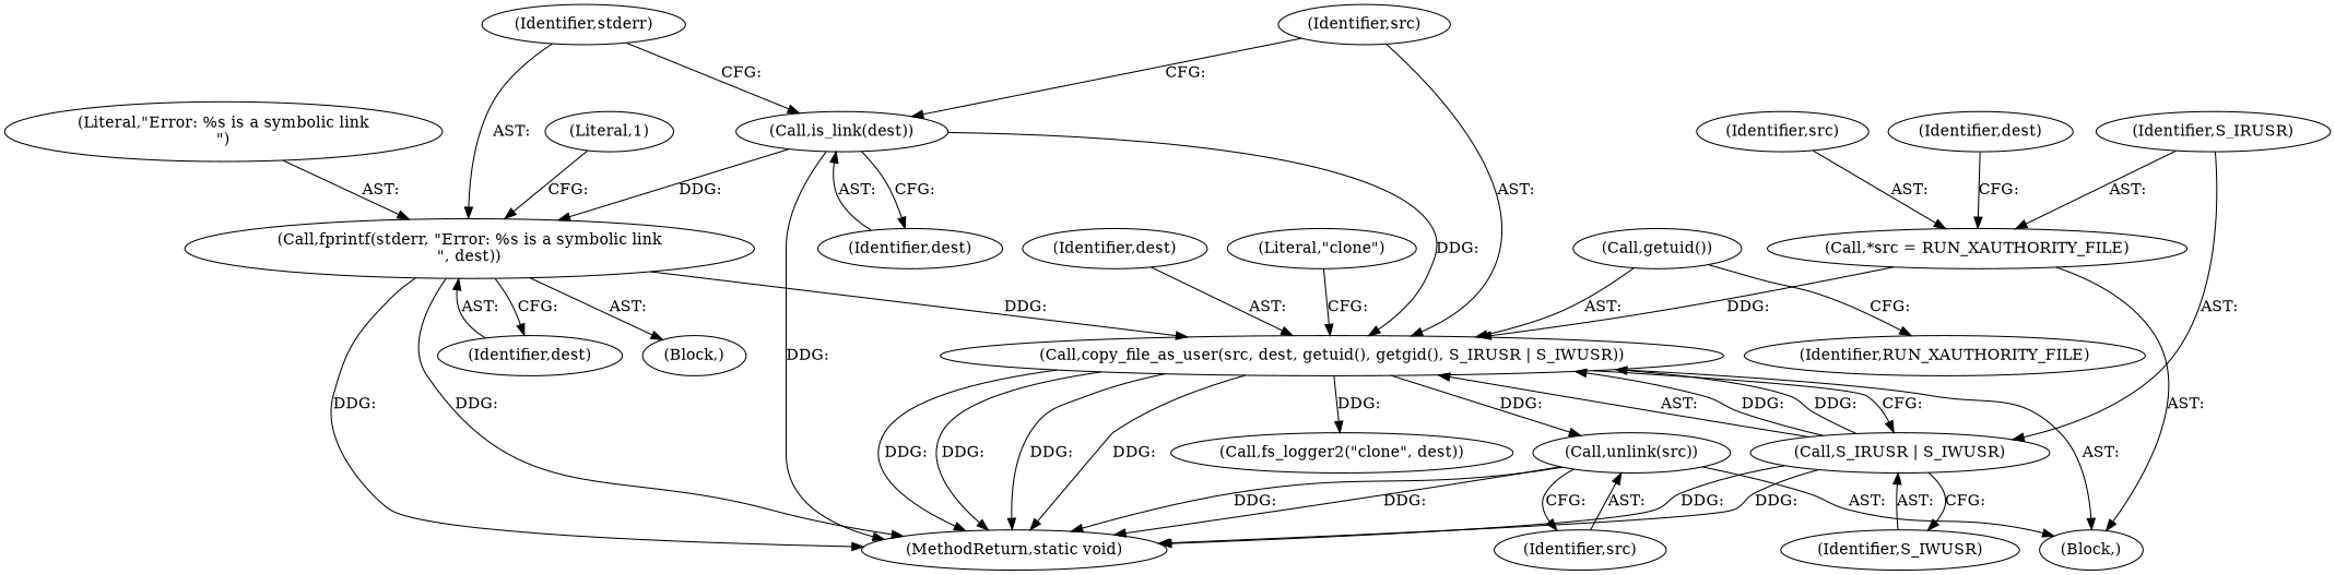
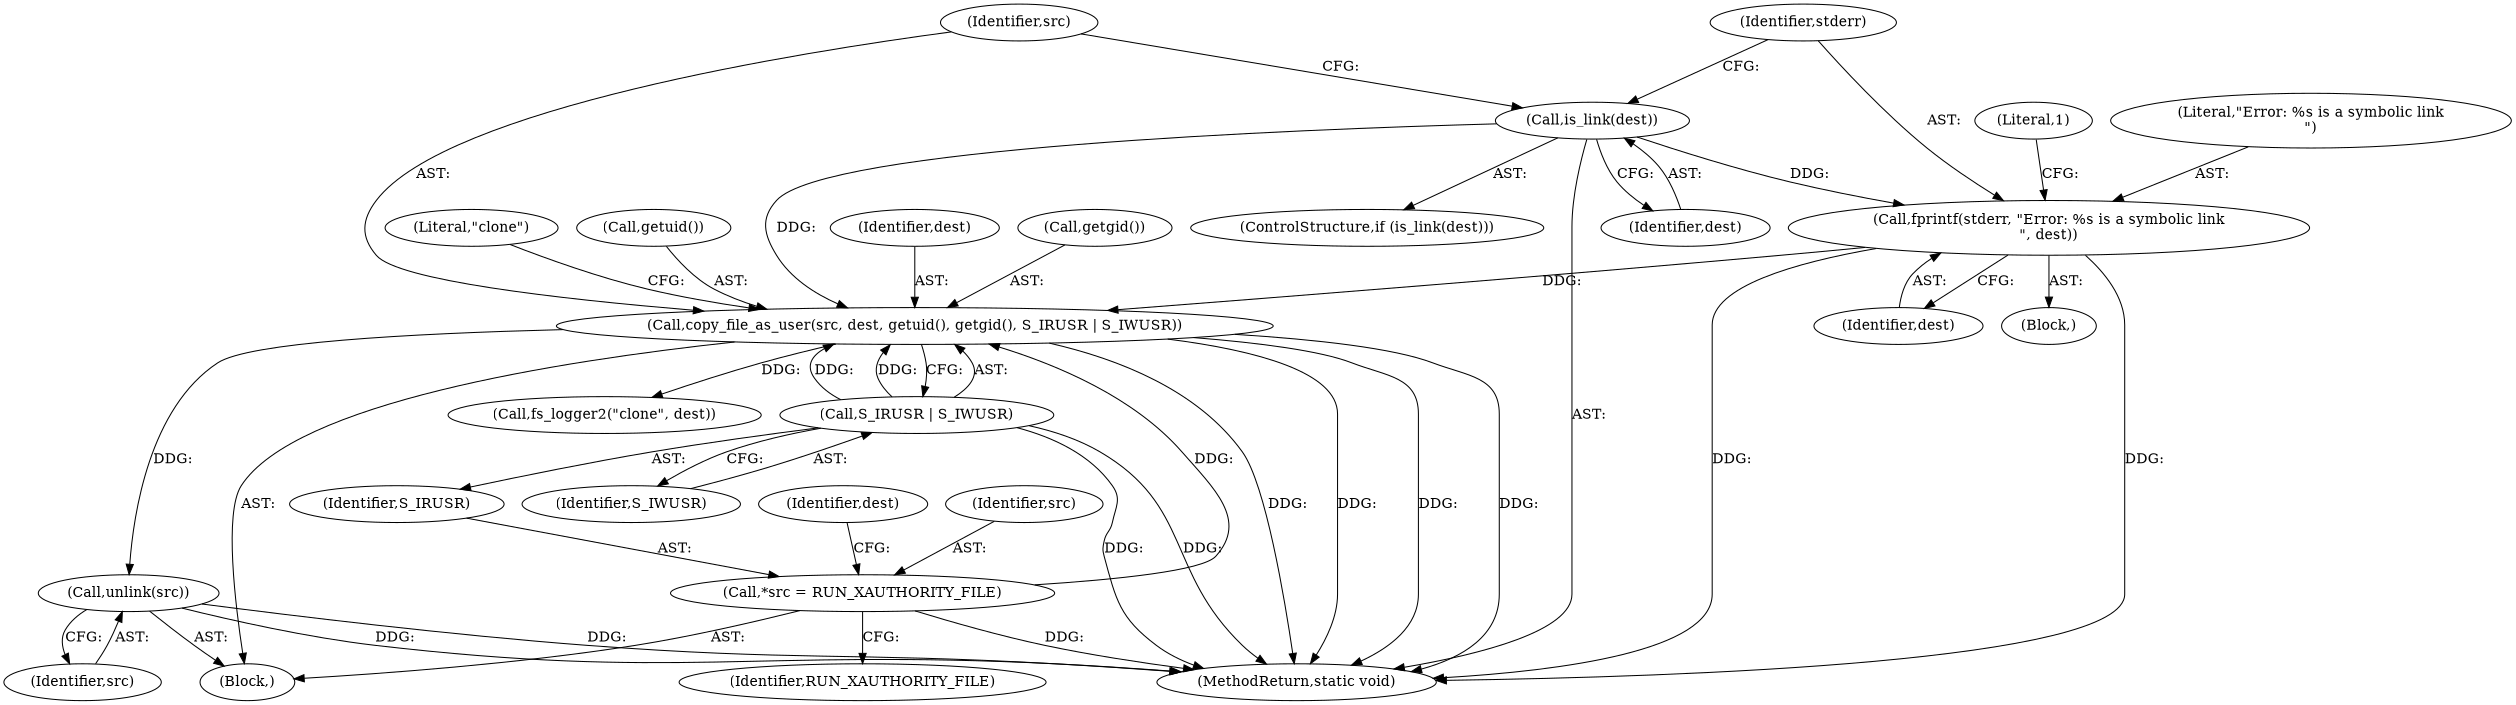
  digraph {
    n1 [label="(Call,unlink(src))"]
    n2 [label="(Identifier,src)"]
    n3 [label="(Block,)"]
    n4 [label="(MethodReturn,static void)"]
    n5 [label="(Call,copy_file_as_user(src, dest, getuid(), getgid(), S_IRUSR | S_IWUSR))"]
    n6 [label="(Call,S_IRUSR | S_IWUSR)"]
    n7 [label="(Call,fs_logger2(\"clone\", dest))"]
    n8 [label="(Identifier,S_IWUSR)"]
    n9 [label="(Call,*src = RUN_XAUTHORITY_FILE)"]
    n10 [label="(Identifier,RUN_XAUTHORITY_FILE)"]
    n11 [label="(Call,is_link(dest))"]
    n12 [label="(Call,fprintf(stderr, \"Error: %s is a symbolic link\n\", dest))"]
+   n13 [label="(ControlStructure,if (is_link(dest)))"]
    n14 [label="(Identifier,dest)"]
    n15 [label="(Identifier,dest)"]
    n16 [label="(Block,)"]
+   n17 [label="(Call,getgid())"]
    n18 [label="(Literal,\"Error: %s is a symbolic link\n\")"]
    n19 [label="(Identifier,src)"]
    n20 [label="(Literal,1)"]
    n21 [label="(Literal,\"clone\")"]
    n22 [label="(Call,getuid())"]
    n23 [label="(Identifier,dest)"]
    n24 [label="(Identifier,dest)"]
    n25 [label="(Identifier,stderr)"]
    n26 [label="(Identifier,src)"]
    n27 [label="(Identifier,S_IRUSR)"]
    n1 -> n2 [label="CFG: "]
    n1 -> n3 [label="AST: "]
    n1 -> n4 [label="DDG: "]
    n1 -> n4 [label="DDG: "]
    n2 -> n1 [label="AST: "]
    n5 -> n1 [label="DDG: "]
    n5 -> n3 [label="AST: "]
    n5 -> n4 [label="DDG: "]
    n5 -> n4 [label="DDG: "]
    n5 -> n4 [label="DDG: "]
    n5 -> n4 [label="DDG: "]
    n5 -> n6 [label="CFG: "]
    n5 -> n7 [label="DDG: "]
    n6 -> n4 [label="DDG: "]
    n6 -> n4 [label="DDG: "]
    n6 -> n5 [label="AST: "]
    n6 -> n5 [label="DDG: "]
    n6 -> n5 [label="DDG: "]
    n6 -> n8 [label="CFG: "]
    n8 -> n6 [label="AST: "]
    n9 -> n3 [label="AST: "]
+   n9 -> n4 [label="DDG: "]
    n9 -> n5 [label="DDG: "]
-   n22 -> n10 [label="CFG: "]
-   n11 -> n4 [label="DDG: "]
+   n9 -> n10 [label="CFG: "]
+   n11 -> n4 [label="AST: "]
    n11 -> n5 [label="DDG: "]
    n11 -> n12 [label="DDG: "]
+   n11 -> n13 [label="AST: "]
    n11 -> n14 [label="CFG: "]
    n12 -> n4 [label="DDG: "]
    n12 -> n4 [label="DDG: "]
    n12 -> n5 [label="DDG: "]
    n12 -> n15 [label="CFG: "]
    n12 -> n16 [label="AST: "]
    n14 -> n11 [label="AST: "]
    n15 -> n12 [label="AST: "]
+   n17 -> n5 [label="AST: "]
    n18 -> n12 [label="AST: "]
    n19 -> n5 [label="AST: "]
    n19 -> n11 [label="CFG: "]
    n20 -> n12 [label="CFG: "]
    n21 -> n5 [label="CFG: "]
    n22 -> n5 [label="AST: "]
    n23 -> n5 [label="AST: "]
    n24 -> n9 [label="CFG: "]
    n25 -> n11 [label="CFG: "]
    n25 -> n12 [label="AST: "]
    n26 -> n9 [label="AST: "]
-   n27 -> n6 [label="AST: "]
+   n6 -> n27 [label="AST: "]
    n27 -> n9 [label="AST: "]
  }
